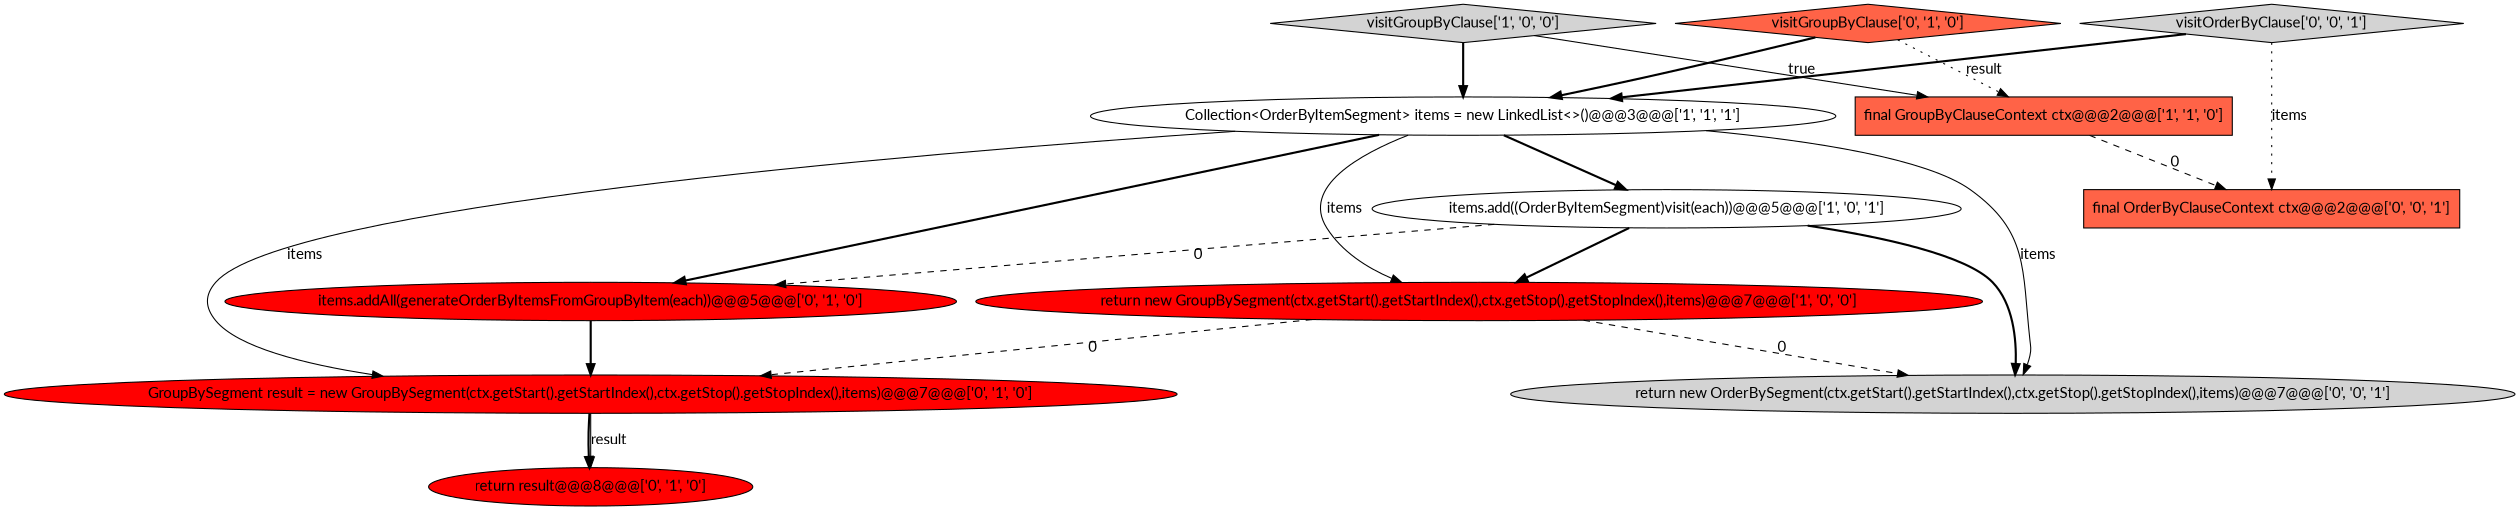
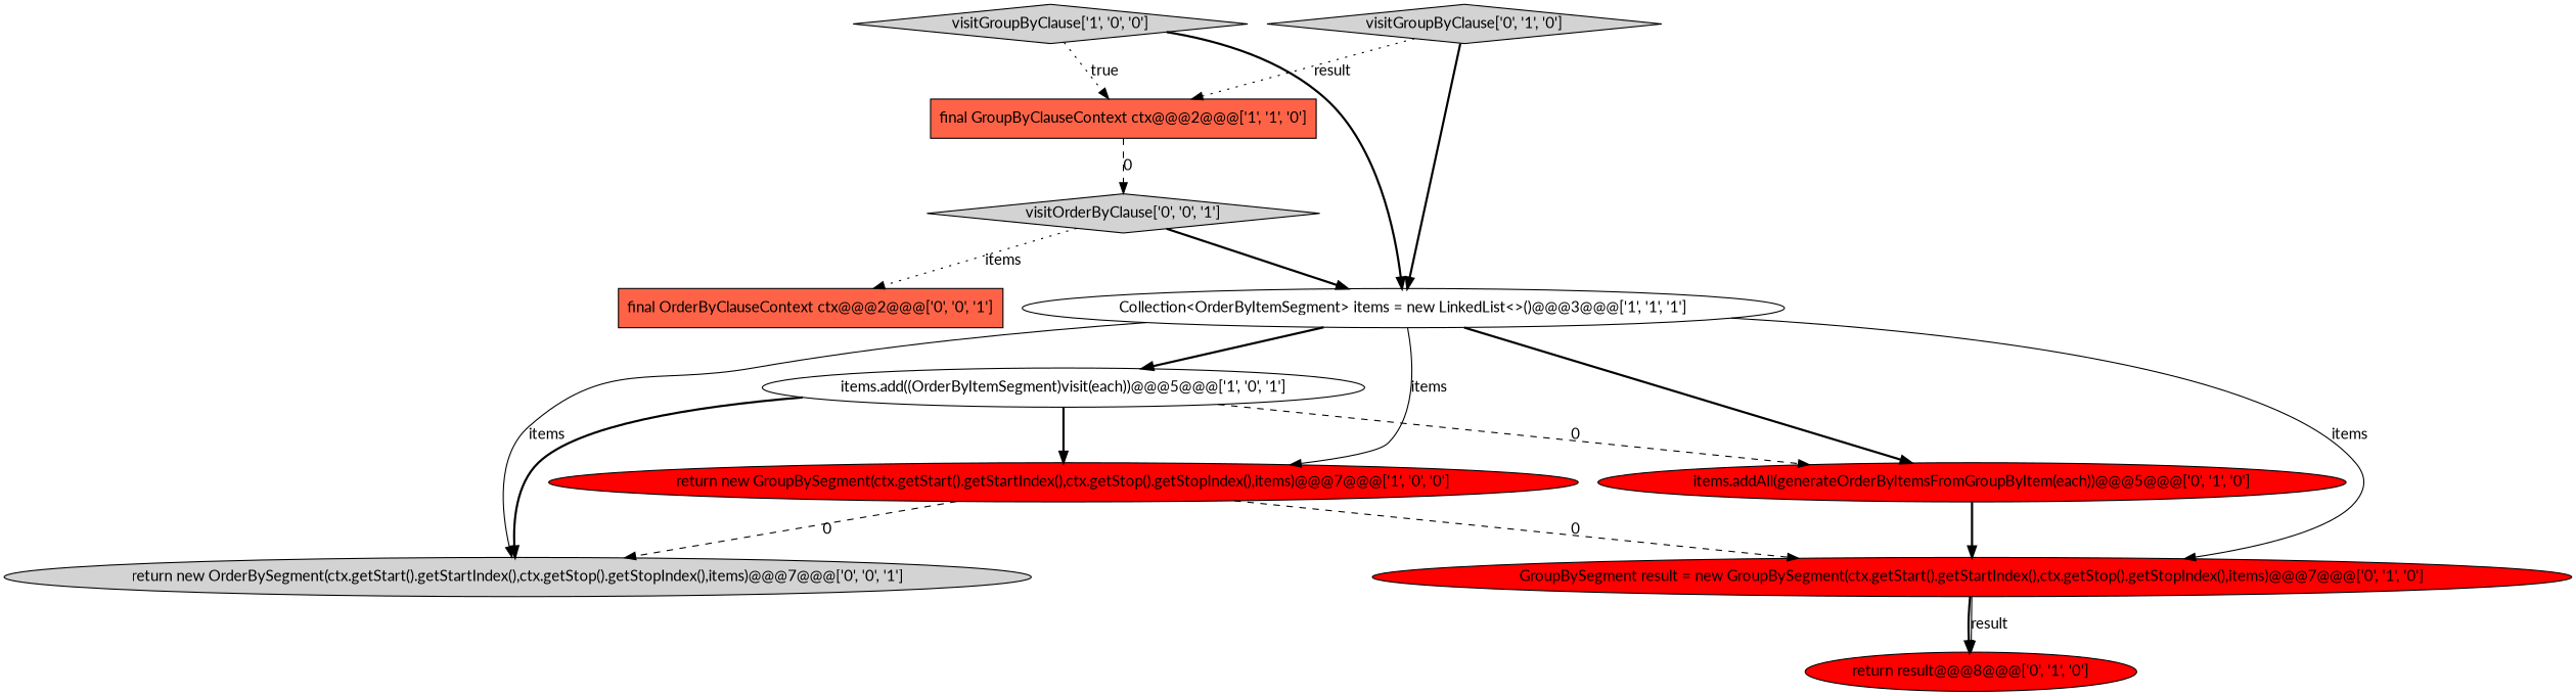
  digraph {
    fontname=Lato
    node [fillcolor=lightgray fontname=Lato shape=ellipse style=filled]
    edge [fontname=Lato style=bold]
    n1 [fillcolor=white label="items.add((OrderByItemSegment)visit(each))@@@5@@@['1', '0', '1']"]
    n2 [label="return new OrderBySegment(ctx.getStart().getStartIndex(),ctx.getStop().getStopIndex(),items)@@@7@@@['0', '0', '1']"]
    n3 [fillcolor=red label="items.addAll(generateOrderByItemsFromGroupByItem(each))@@@5@@@['0', '1', '0']"]
    n4 [fillcolor=red label="return new GroupBySegment(ctx.getStart().getStartIndex(),ctx.getStop().getStopIndex(),items)@@@7@@@['1', '0', '0']"]
    n5 [fillcolor=red label="GroupBySegment result = new GroupBySegment(ctx.getStart().getStartIndex(),ctx.getStop().getStopIndex(),items)@@@7@@@['0', '1', '0']"]
    n6 [label="visitGroupByClause['1', '0', '0']" shape=diamond]
    n7 [fillcolor=white label="Collection<OrderByItemSegment> items = new LinkedList<>()@@@3@@@['1', '1', '1']"]
    n8 [fillcolor=tomato label="final GroupByClauseContext ctx@@@2@@@['1', '1', '0']" shape=box]
    n9 [fillcolor=tomato label="final OrderByClauseContext ctx@@@2@@@['0', '0', '1']" shape=box]
    n10 [fillcolor=red label="return result@@@8@@@['0', '1', '0']"]
-   n11 [fillcolor=tomato label="visitGroupByClause['0', '1', '0']" shape=diamond]
+   n11 [label="visitGroupByClause['0', '1', '0']" shape=diamond]
    n12 [label="visitOrderByClause['0', '0', '1']" shape=diamond]
    n1 -> n2
    n1 -> n3 [label=0 style=dashed]
    n1 -> n4
    n3 -> n5
    n4 -> n2 [label=0 style=dashed]
    n4 -> n5 [label=0 style=dashed]
    n5 -> n10
    n5 -> n10 [label=result style=solid]
    n6 -> n7
-   n6 -> n8 [label=true style=solid]
+   n6 -> n8 [label=true style=dotted]
    n7 -> n1
    n7 -> n2 [label=items style=solid]
    n7 -> n3
    n7 -> n4 [label=items style=solid]
    n7 -> n5 [label=items style=solid]
-   n8 -> n9 [label=0 style=dashed]
+   n8 -> n12 [label=0 style=dashed]
    n11 -> n7
    n11 -> n8 [label=result style=dotted]
    n12 -> n7
    n12 -> n9 [label=items style=dotted]
  }
